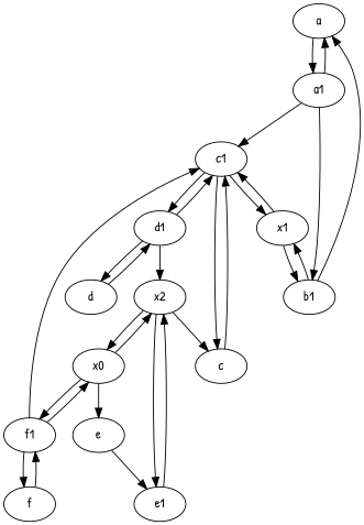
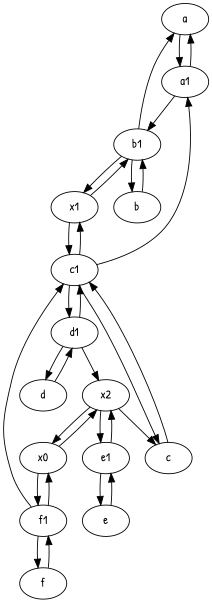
  digraph {
    fontname="Patrick Hand"
    node [fontname="Patrick Hand"]
    edge [fontname="Patrick Hand"]
    a
    a1
    b1
    f
    f1
    c1
    x0
    x1
+   b
    e
    e1
    x2
    d
    d1
    c
    a -> a1
    a1 -> a
    a1 -> b1
    b1 -> a
    b1 -> x1
+   b1 -> b
    f -> f1
    f1 -> f
    f1 -> c1
    f1 -> x0
-   a1 -> c1
+   c1 -> a1
    c1 -> x1
    c1 -> d1
    c1 -> c
    x0 -> f1
    x0 -> x2
    x1 -> b1
    x1 -> c1
+   b -> b1
    e -> e1
-   x0 -> e
+   e1 -> e
    e1 -> x2
    x2 -> x0
    x2 -> e1
    x2 -> c
    d -> d1
    d1 -> c1
    d1 -> x2
    d1 -> d
    c -> c1
  }
